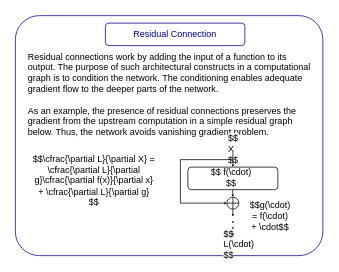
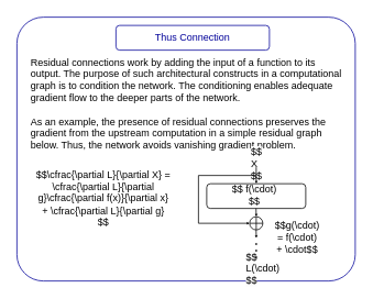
  <mxCell id="0" />
  <mxCell id="1" parent="0" />
  <mxCell id="2" value="" style="rounded=1;whiteSpace=wrap;html=1;strokeColor=#000099;arcSize=10;" parent="1" vertex="1"><mxGeometry x="20" y="20" width="410" height="320" as="geometry" /></mxCell>
  <mxCell id="3" value="Residual connections work by adding the input of a function to its output. The purpose of such architectural constructs in a computational graph is to condition the network. The conditioning enables adequate gradient flow to the deeper parts of the network.&amp;nbsp;&lt;br&gt;&lt;br&gt;As an example, the presence of residual connections preserves the gradient from the upstream computation in a simple residual graph below. Thus, the network avoids vanishing gradient problem.&amp;nbsp;" style="text;html=1;strokeColor=none;fillColor=none;align=left;verticalAlign=middle;whiteSpace=wrap;rounded=0;" parent="1" vertex="1"><mxGeometry x="35" y="80" width="385" height="90" as="geometry" /></mxCell>
- <mxCell id="4" value="&lt;font color=&quot;#000099&quot;&gt;Residual Connection&lt;/font&gt;" style="rounded=1;whiteSpace=wrap;html=1;strokeColor=#000099;" parent="1" vertex="1"><mxGeometry x="140" y="30" width="186" height="30" as="geometry" /></mxCell>
+ <mxCell id="4" value="&lt;font color=&quot;#000099&quot;&gt;Thus Connection&lt;/font&gt;" style="rounded=1;whiteSpace=wrap;html=1;strokeColor=#000099;" parent="1" vertex="1"><mxGeometry x="140" y="30" width="186" height="30" as="geometry" /></mxCell>
  <mxCell id="5" value="$$\cfrac{\partial L}{\partial X} = \cfrac{\partial L}{\partial g}\cfrac{\partial f(x)}{\partial x} + \cfrac{\partial L}{\partial g}&lt;br style=&quot;border-color: var(--border-color);&quot;&gt;$$" style="text;html=1;strokeColor=none;fillColor=none;align=center;verticalAlign=middle;whiteSpace=wrap;rounded=0;" parent="1" vertex="1"><mxGeometry x="40" y="220" width="170" height="40" as="geometry" /></mxCell>
  <mxCell id="6" value="" style="group" parent="1" vertex="1" connectable="0"><mxGeometry x="240" y="170" width="144" height="167" as="geometry" /></mxCell>
  <mxCell id="7" value="&lt;span style=&quot;color: rgb(0, 0, 0); font-family: Helvetica; font-size: 12px; font-style: normal; font-variant-ligatures: normal; font-variant-caps: normal; font-weight: 400; letter-spacing: normal; orphans: 2; text-align: center; text-indent: 0px; text-transform: none; widows: 2; word-spacing: 0px; -webkit-text-stroke-width: 0px; background-color: rgb(251, 251, 251); text-decoration-thickness: initial; text-decoration-style: initial; text-decoration-color: initial; float: none; display: inline !important;&quot;&gt;$$ L(\cdot) $$&lt;/span&gt;" style="text;whiteSpace=wrap;html=1;" parent="6" vertex="1"><mxGeometry x="56" y="127" width="26" height="40" as="geometry" /></mxCell>
  <mxCell id="8" value="&lt;span style=&quot;color: rgb(0, 0, 0); font-family: Helvetica; font-size: 12px; font-style: normal; font-variant-ligatures: normal; font-variant-caps: normal; font-weight: 400; letter-spacing: normal; orphans: 2; text-align: center; text-indent: 0px; text-transform: none; widows: 2; word-spacing: 0px; -webkit-text-stroke-width: 0px; background-color: rgb(251, 251, 251); text-decoration-thickness: initial; text-decoration-style: initial; text-decoration-color: initial; float: none; display: inline !important;&quot;&gt;$$ X $$&lt;/span&gt;" style="text;whiteSpace=wrap;html=1;" parent="6" vertex="1"><mxGeometry x="62" width="20" height="20" as="geometry" /></mxCell>
  <mxCell id="9" value="" style="group" parent="6" vertex="1" connectable="0"><mxGeometry y="32" width="144" height="110" as="geometry" /></mxCell>
  <mxCell id="10" value="" style="rounded=1;whiteSpace=wrap;html=1;" parent="9" vertex="1"><mxGeometry x="10" y="20" width="120" height="30" as="geometry" /></mxCell>
  <mxCell id="11" value="" style="endArrow=classic;html=1;rounded=0;endSize=1;entryX=0.5;entryY=0;entryDx=0;entryDy=0;" parent="9" target="10" edge="1"><mxGeometry width="50" height="50" relative="1" as="geometry"><mxPoint x="70" as="sourcePoint" /><mxPoint x="100" y="-10" as="targetPoint" /></mxGeometry></mxCell>
  <mxCell id="12" value="" style="endArrow=classic;html=1;rounded=0;endSize=1;entryX=0;entryY=0.5;entryDx=0;entryDy=0;entryPerimeter=0;" parent="9" target="14" edge="1"><mxGeometry width="50" height="50" relative="1" as="geometry"><mxPoint x="70" y="10" as="sourcePoint" /><mxPoint x="60" y="70" as="targetPoint" /><Array as="points"><mxPoint y="10" /><mxPoint y="68" /></Array></mxGeometry></mxCell>
  <mxCell id="13" value="" style="endArrow=classic;html=1;rounded=0;endSize=1;" parent="9" edge="1"><mxGeometry width="50" height="50" relative="1" as="geometry"><mxPoint x="69.8" y="50" as="sourcePoint" /><mxPoint x="70" y="60" as="targetPoint" /></mxGeometry></mxCell>
  <mxCell id="14" value="" style="verticalLabelPosition=bottom;verticalAlign=top;html=1;shape=mxgraph.flowchart.summing_function;" parent="9" vertex="1"><mxGeometry x="62" y="60" width="16" height="16" as="geometry" /></mxCell>
  <mxCell id="15" value="" style="endArrow=classic;html=1;rounded=0;endSize=1;" parent="9" edge="1"><mxGeometry width="50" height="50" relative="1" as="geometry"><mxPoint x="69.88" y="76" as="sourcePoint" /><mxPoint x="70.08" y="86" as="targetPoint" /></mxGeometry></mxCell>
  <mxCell id="16" value="" style="endArrow=none;dashed=1;html=1;dashPattern=1 3;strokeWidth=2;rounded=0;" parent="9" edge="1"><mxGeometry width="50" height="50" relative="1" as="geometry"><mxPoint x="70" y="110" as="sourcePoint" /><mxPoint x="70" y="90" as="targetPoint" /></mxGeometry></mxCell>
  <mxCell id="17" value="$$ f(\cdot) $$" style="text;html=1;strokeColor=none;fillColor=none;align=center;verticalAlign=middle;whiteSpace=wrap;rounded=0;" parent="9" vertex="1"><mxGeometry x="38" y="19" width="60" height="30" as="geometry" /></mxCell>
  <mxCell id="18" value="$$g(\cdot) = f(\cdot) + \cdot$$" style="text;html=1;strokeColor=none;fillColor=none;align=center;verticalAlign=middle;whiteSpace=wrap;rounded=0;" parent="9" vertex="1"><mxGeometry x="90" y="70" width="60" height="30" as="geometry" /></mxCell>
